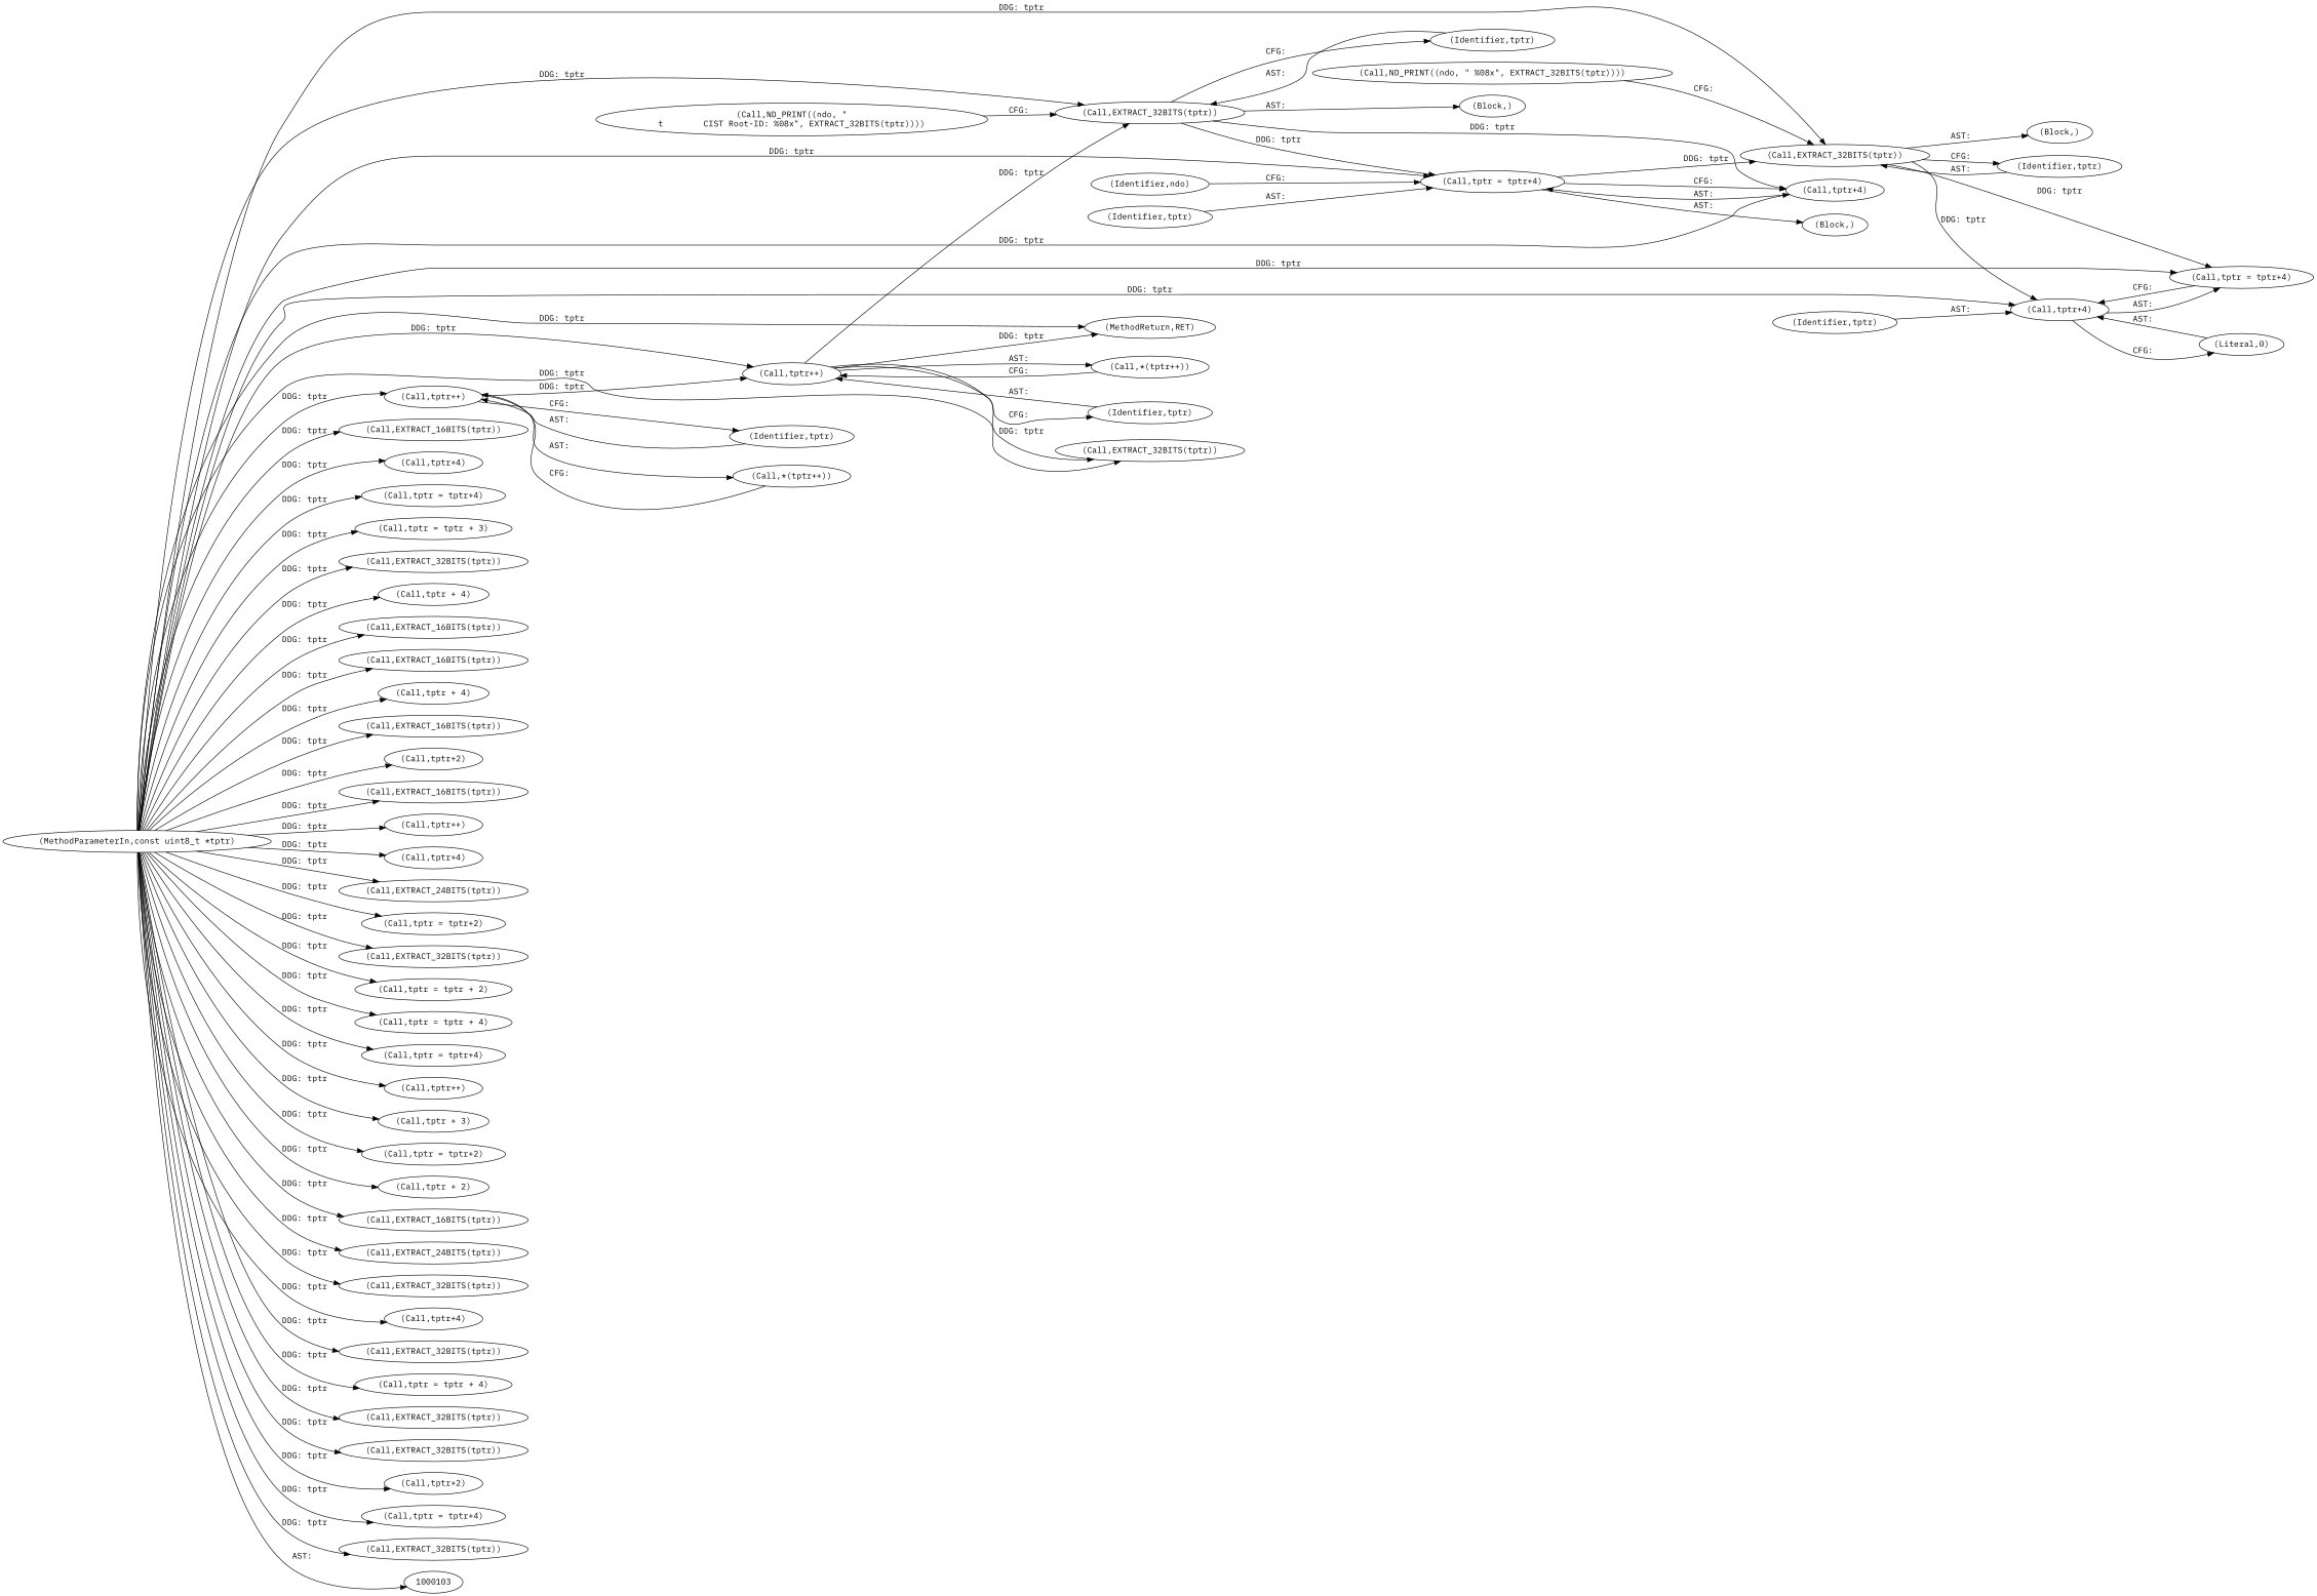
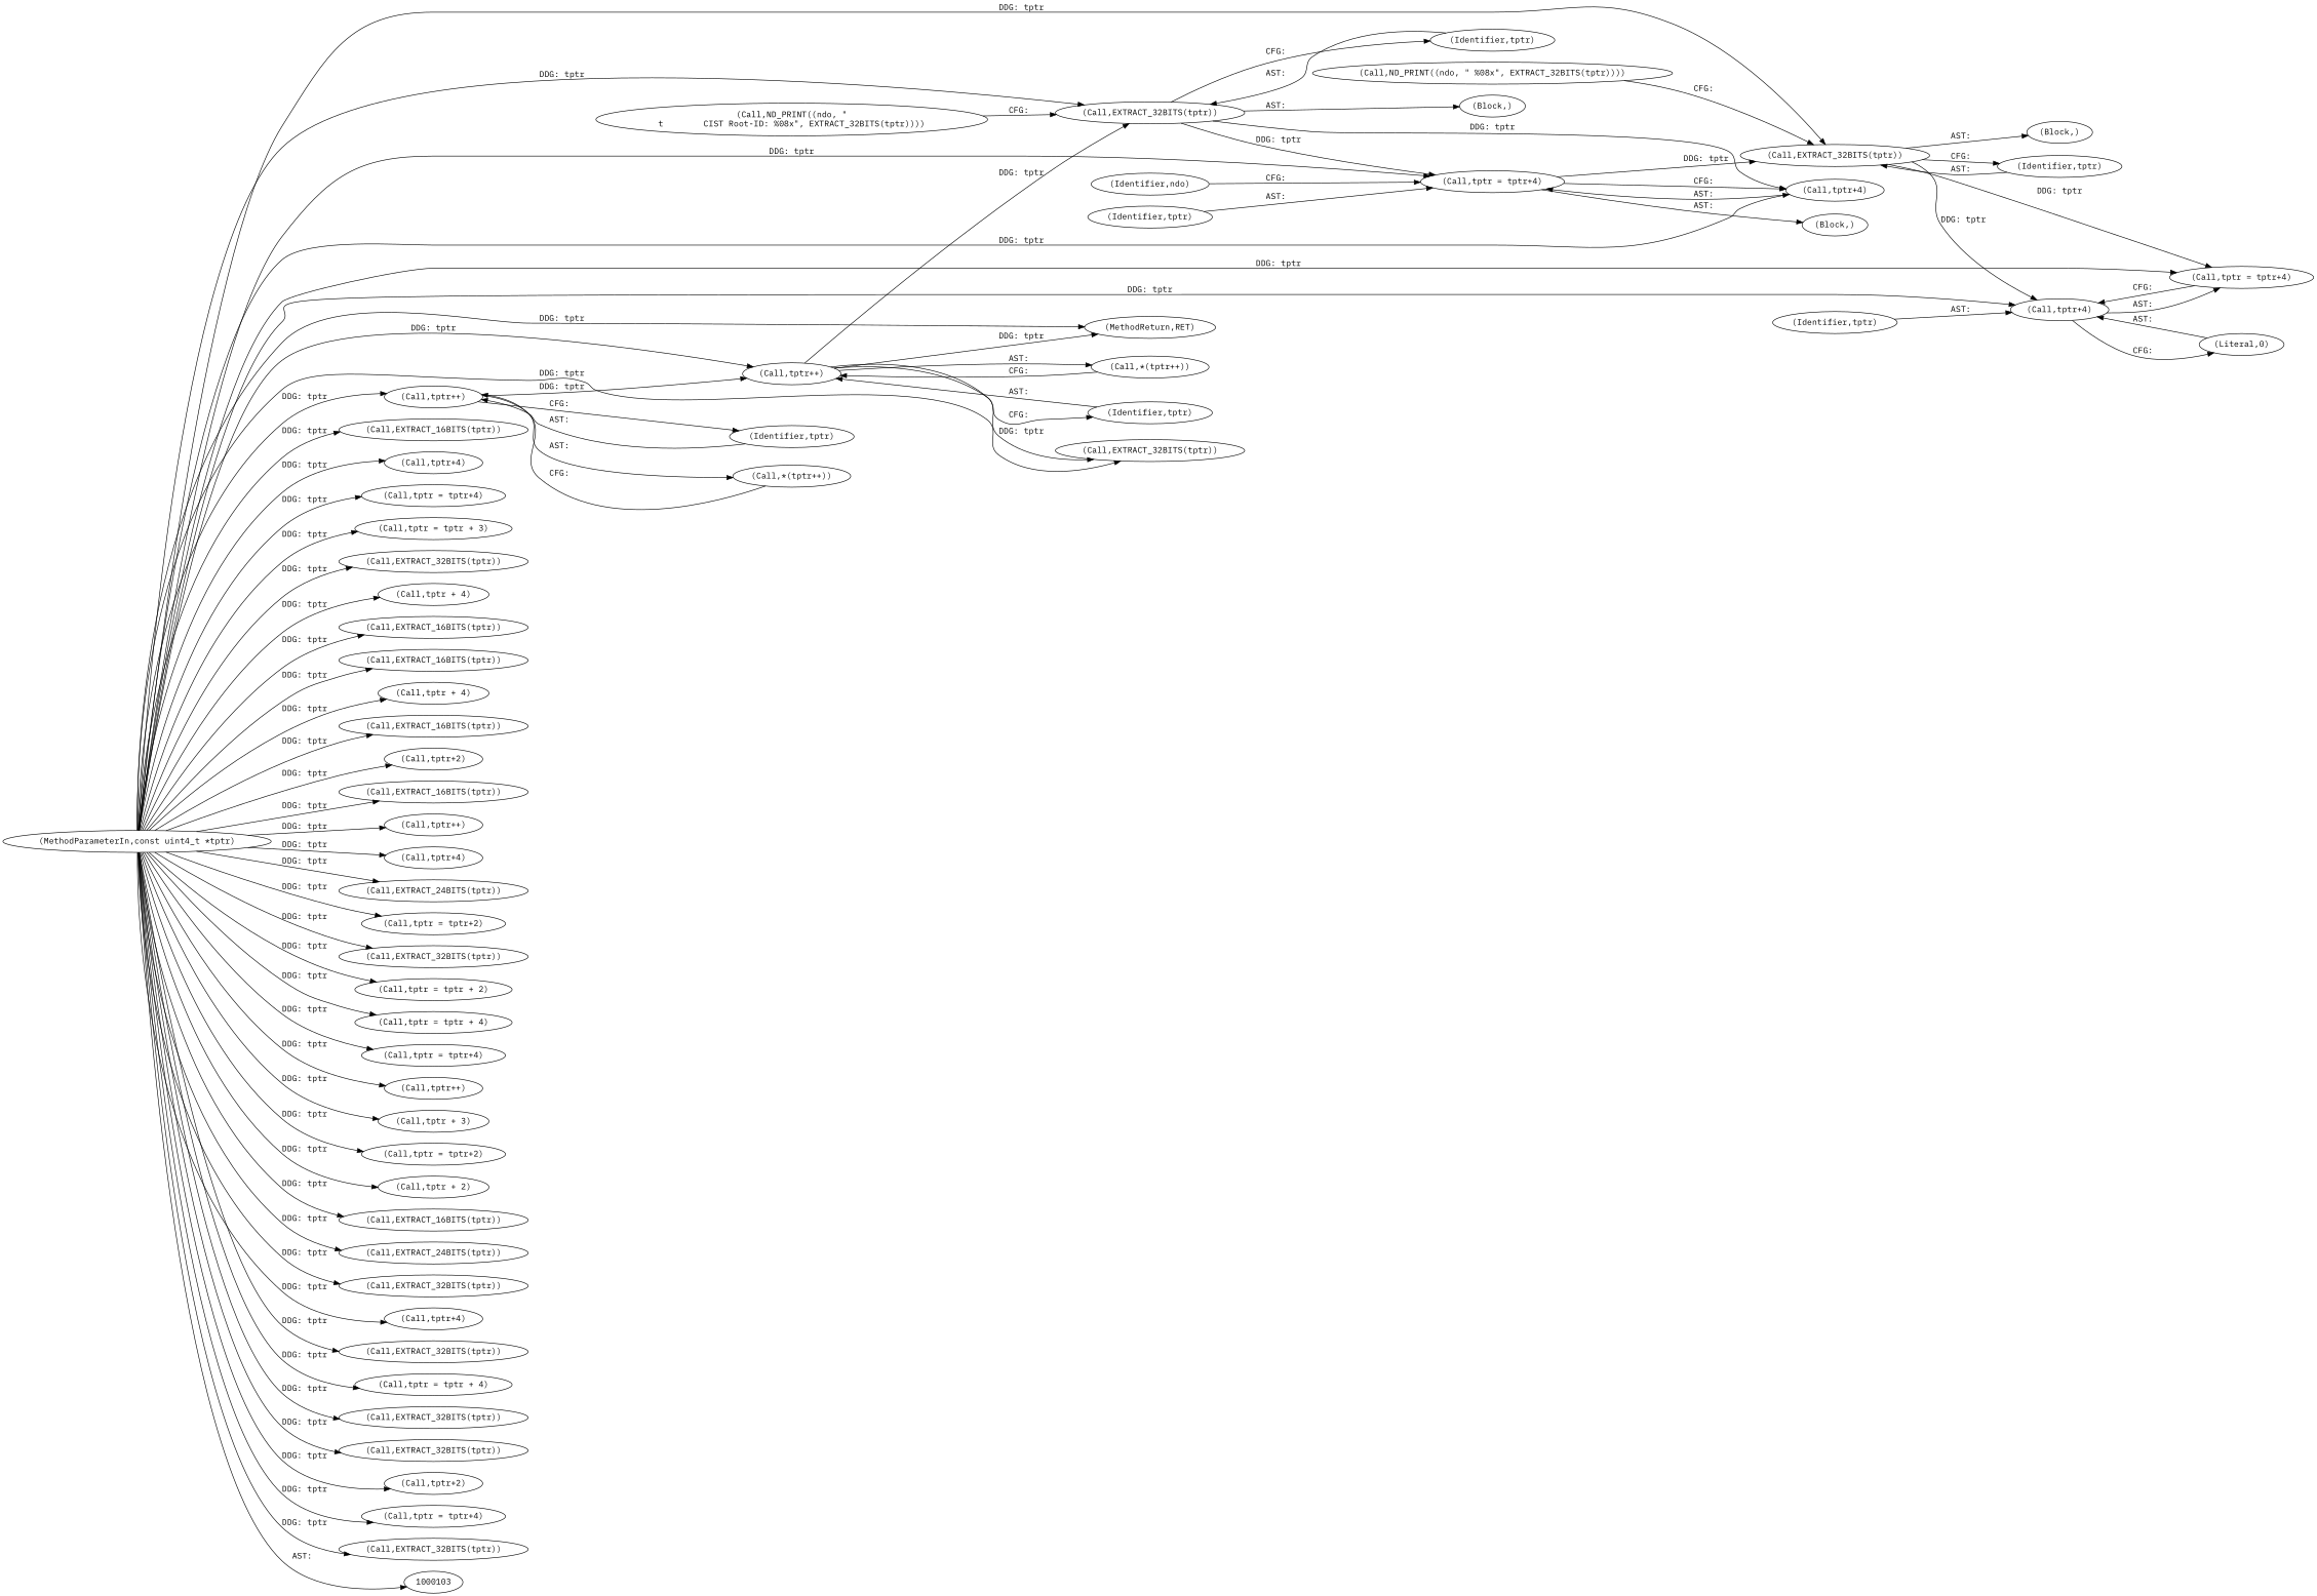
  digraph {
    fontname="IBM Plex Mono"
    rankdir=LR
    node [fontname="IBM Plex Mono"]
    edge [fontname="IBM Plex Mono"]
    n1 [label="(Call,tptr+4)"]
    n2 [label="(Call,tptr = tptr+4)"]
    n3 [label="(Literal,0)"]
    n4 [label="(Call,EXTRACT_32BITS(tptr))"]
    n5 [label="(Block,)"]
    n6 [label="(Identifier,tptr)"]
    n7 [label="(Call,tptr = tptr+4)"]
    n8 [label="(Block,)"]
    n9 [label="(Call,tptr+4)"]
    n10 [label="(Call,EXTRACT_32BITS(tptr))"]
    n11 [label="(Block,)"]
    n12 [label="(Identifier,tptr)"]
    n13 [label="(Call,tptr++)"]
    n14 [label="(MethodReturn,RET)"]
    n15 [label="(Identifier,tptr)"]
    n16 [label="(Call,*(tptr++))"]
    n17 [label="(Call,EXTRACT_32BITS(tptr))"]
    n18 [label="(Call,tptr++)"]
    n19 [label="(Identifier,tptr)"]
    n20 [label="(Call,*(tptr++))"]
-   n21 [label="(MethodParameterIn,const uint8_t *tptr)"]
+   n21 [label="(MethodParameterIn,const uint4_t *tptr)"]
    n22 [label="(Call,EXTRACT_16BITS(tptr))"]
    n23 [label="(Call,tptr+4)"]
    n24 [label="(Call,tptr = tptr+4)"]
    n25 [label="(Call,tptr = tptr + 3)"]
    n26 [label="(Call,EXTRACT_32BITS(tptr))"]
    n27 [label="(Call,tptr + 4)"]
    n28 [label="(Call,EXTRACT_16BITS(tptr))"]
    n29 [label="(Call,EXTRACT_16BITS(tptr))"]
    n30 [label="(Call,tptr + 4)"]
    n31 [label="(Call,EXTRACT_16BITS(tptr))"]
    n32 [label="(Call,tptr+2)"]
    n33 [label="(Call,EXTRACT_16BITS(tptr))"]
    n34 [label="(Call,tptr++)"]
    n35 [label="(Call,tptr+4)"]
    n36 [label="(Call,EXTRACT_24BITS(tptr))"]
    n37 [label="(Call,tptr = tptr+2)"]
    n38 [label="(Call,EXTRACT_32BITS(tptr))"]
    n39 [label="(Call,tptr = tptr + 2)"]
    n40 [label="(Call,tptr = tptr + 4)"]
    n41 [label="(Call,tptr = tptr+4)"]
    n42 [label="(Call,tptr++)"]
    n43 [label="(Call,tptr + 3)"]
    n44 [label="(Call,tptr = tptr+2)"]
    n45 [label="(Call,tptr + 2)"]
    n46 [label="(Call,EXTRACT_16BITS(tptr))"]
    n47 [label="(Call,EXTRACT_24BITS(tptr))"]
    n48 [label="(Call,EXTRACT_32BITS(tptr))"]
    n49 [label="(Call,tptr+4)"]
    n50 [label="(Call,EXTRACT_32BITS(tptr))"]
    n51 [label="(Call,tptr = tptr + 4)"]
    n52 [label="(Call,EXTRACT_32BITS(tptr))"]
    n53 [label="(Call,EXTRACT_32BITS(tptr))"]
    n54 [label="(Call,tptr+2)"]
    n55 [label="(Call,tptr = tptr+4)"]
    n56 [label="(Call,EXTRACT_32BITS(tptr))"]
    1000103
    n58 [label="(Call,ND_PRINT((ndo, \" %08x\", EXTRACT_32BITS(tptr))))"]
    n59 [label="(Identifier,tptr)"]
    n60 [label="(Identifier,ndo)"]
    n61 [label="(Call,ND_PRINT((ndo, \"\n\t        CIST Root-ID: %08x\", EXTRACT_32BITS(tptr))))"]
    n62 [label="(Identifier,tptr)"]
    n1 -> n2 [label="AST: "]
    n1 -> n3 [label="CFG: "]
    n2 -> n1 [label="CFG: "]
    n3 -> n1 [label="AST: "]
    n4 -> n1 [label="DDG: tptr"]
    n4 -> n2 [label="DDG: tptr"]
    n4 -> n5 [label="AST: "]
    n4 -> n6 [label="CFG: "]
    n6 -> n4 [label="AST: "]
    n7 -> n4 [label="DDG: tptr"]
    n7 -> n8 [label="AST: "]
    n7 -> n9 [label="CFG: "]
    n9 -> n7 [label="AST: "]
    n10 -> n7 [label="DDG: tptr"]
    n10 -> n9 [label="DDG: tptr"]
    n10 -> n11 [label="AST: "]
    n10 -> n12 [label="CFG: "]
    n12 -> n10 [label="AST: "]
    n13 -> n10 [label="DDG: tptr"]
    n13 -> n14 [label="DDG: tptr"]
    n13 -> n15 [label="CFG: "]
    n13 -> n16 [label="AST: "]
    n13 -> n17 [label="DDG: tptr"]
    n15 -> n13 [label="AST: "]
    n16 -> n13 [label="CFG: "]
    n18 -> n13 [label="DDG: tptr"]
    n18 -> n19 [label="CFG: "]
    n18 -> n20 [label="AST: "]
    n19 -> n18 [label="AST: "]
    n20 -> n18 [label="CFG: "]
    n21 -> n1 [label="DDG: tptr"]
    n21 -> n2 [label="DDG: tptr"]
    n21 -> n4 [label="DDG: tptr"]
    n21 -> n7 [label="DDG: tptr"]
    n21 -> n9 [label="DDG: tptr"]
    n21 -> n10 [label="DDG: tptr"]
    n21 -> n13 [label="DDG: tptr"]
    n21 -> n14 [label="DDG: tptr"]
    n21 -> n17 [label="DDG: tptr"]
    n21 -> n18 [label="DDG: tptr"]
    n21 -> n22 [label="DDG: tptr"]
    n21 -> n23 [label="DDG: tptr"]
    n21 -> n24 [label="DDG: tptr"]
    n21 -> n25 [label="DDG: tptr"]
    n21 -> n26 [label="DDG: tptr"]
    n21 -> n27 [label="DDG: tptr"]
    n21 -> n28 [label="DDG: tptr"]
    n21 -> n29 [label="DDG: tptr"]
    n21 -> n30 [label="DDG: tptr"]
    n21 -> n31 [label="DDG: tptr"]
    n21 -> n32 [label="DDG: tptr"]
    n21 -> n33 [label="DDG: tptr"]
    n21 -> n34 [label="DDG: tptr"]
    n21 -> n35 [label="DDG: tptr"]
    n21 -> n36 [label="DDG: tptr"]
    n21 -> n37 [label="DDG: tptr"]
    n21 -> n38 [label="DDG: tptr"]
    n21 -> n39 [label="DDG: tptr"]
    n21 -> n40 [label="DDG: tptr"]
    n21 -> n41 [label="DDG: tptr"]
    n21 -> n42 [label="DDG: tptr"]
    n21 -> n43 [label="DDG: tptr"]
    n21 -> n44 [label="DDG: tptr"]
    n21 -> n45 [label="DDG: tptr"]
    n21 -> n46 [label="DDG: tptr"]
    n21 -> n47 [label="DDG: tptr"]
    n21 -> n48 [label="DDG: tptr"]
    n21 -> n49 [label="DDG: tptr"]
    n21 -> n50 [label="DDG: tptr"]
    n21 -> n51 [label="DDG: tptr"]
    n21 -> n52 [label="DDG: tptr"]
    n21 -> n53 [label="DDG: tptr"]
    n21 -> n54 [label="DDG: tptr"]
    n21 -> n55 [label="DDG: tptr"]
    n21 -> n56 [label="DDG: tptr"]
    n21 -> 1000103 [label="AST: "]
    n58 -> n4 [label="CFG: "]
    n59 -> n1 [label="AST: "]
    n60 -> n7 [label="CFG: "]
    n61 -> n10 [label="CFG: "]
    n62 -> n7 [label="AST: "]
  }
